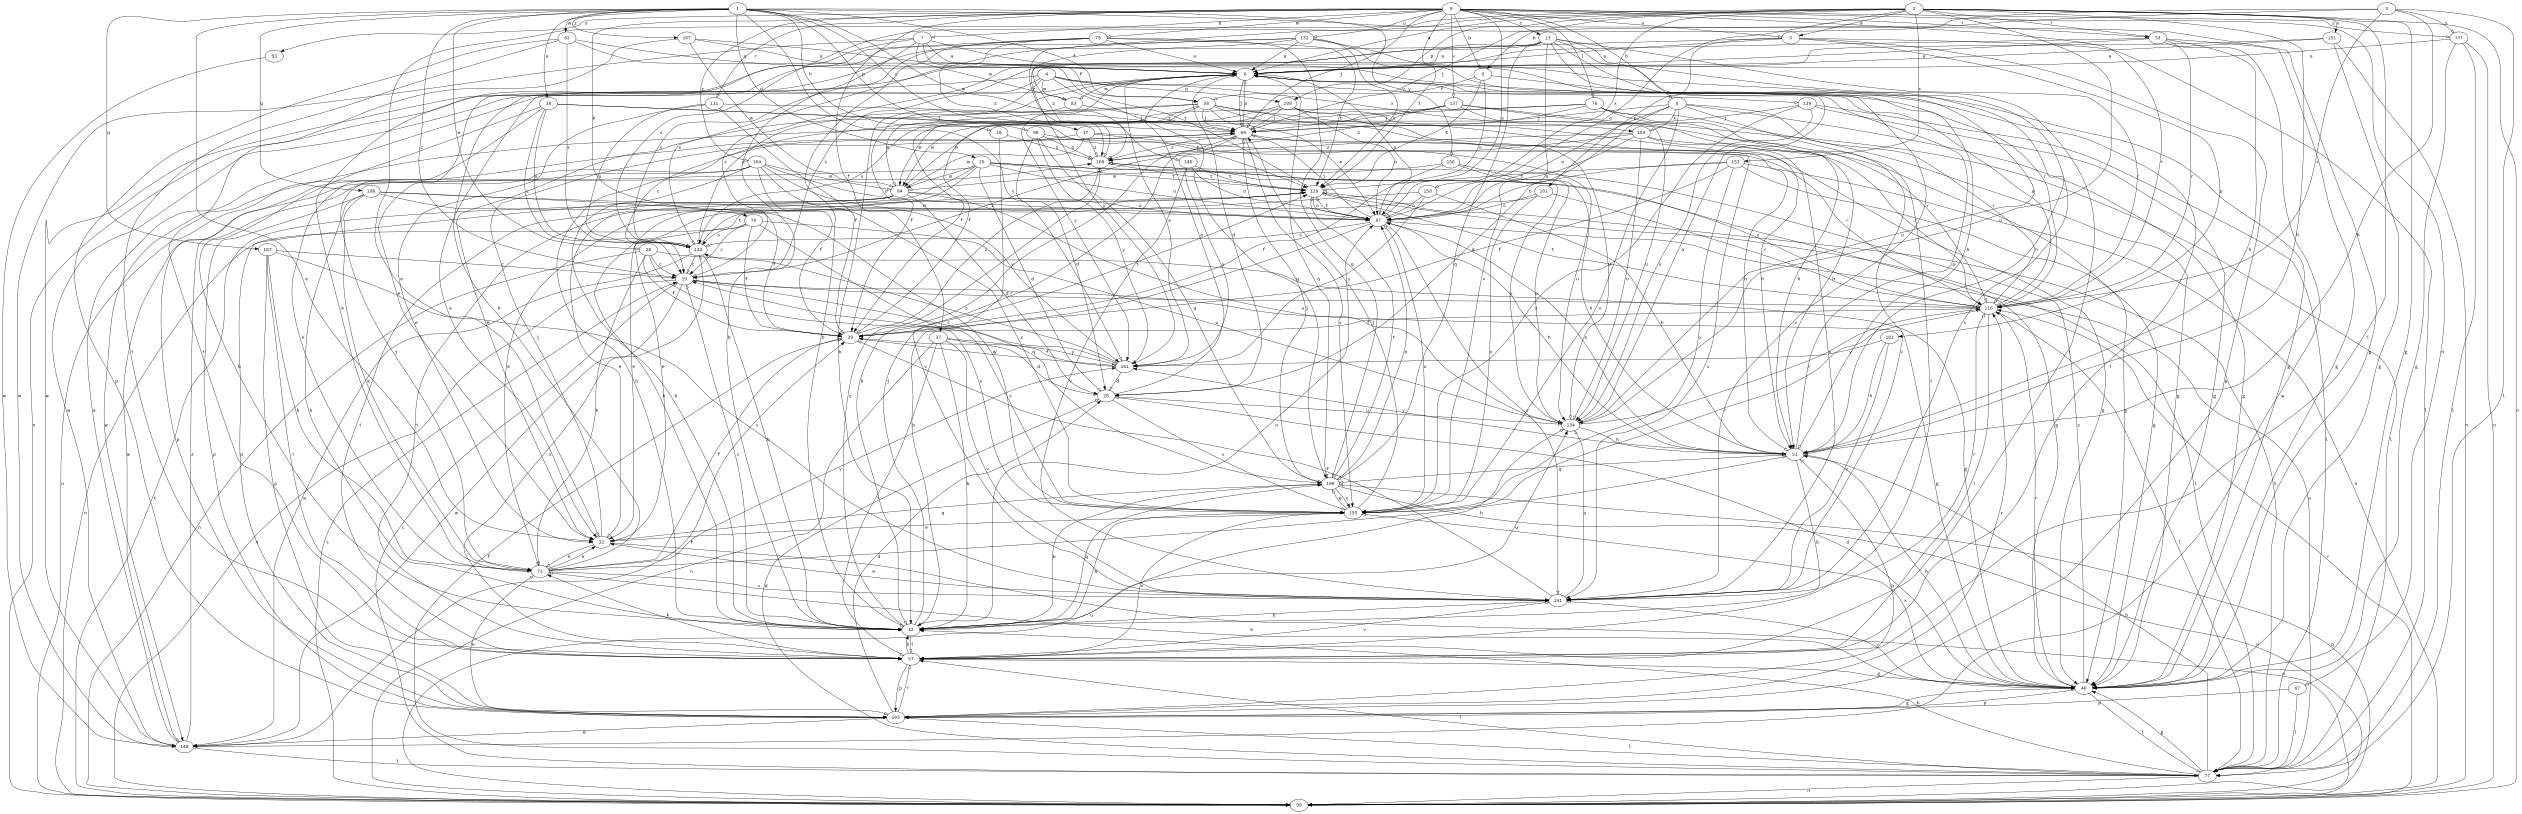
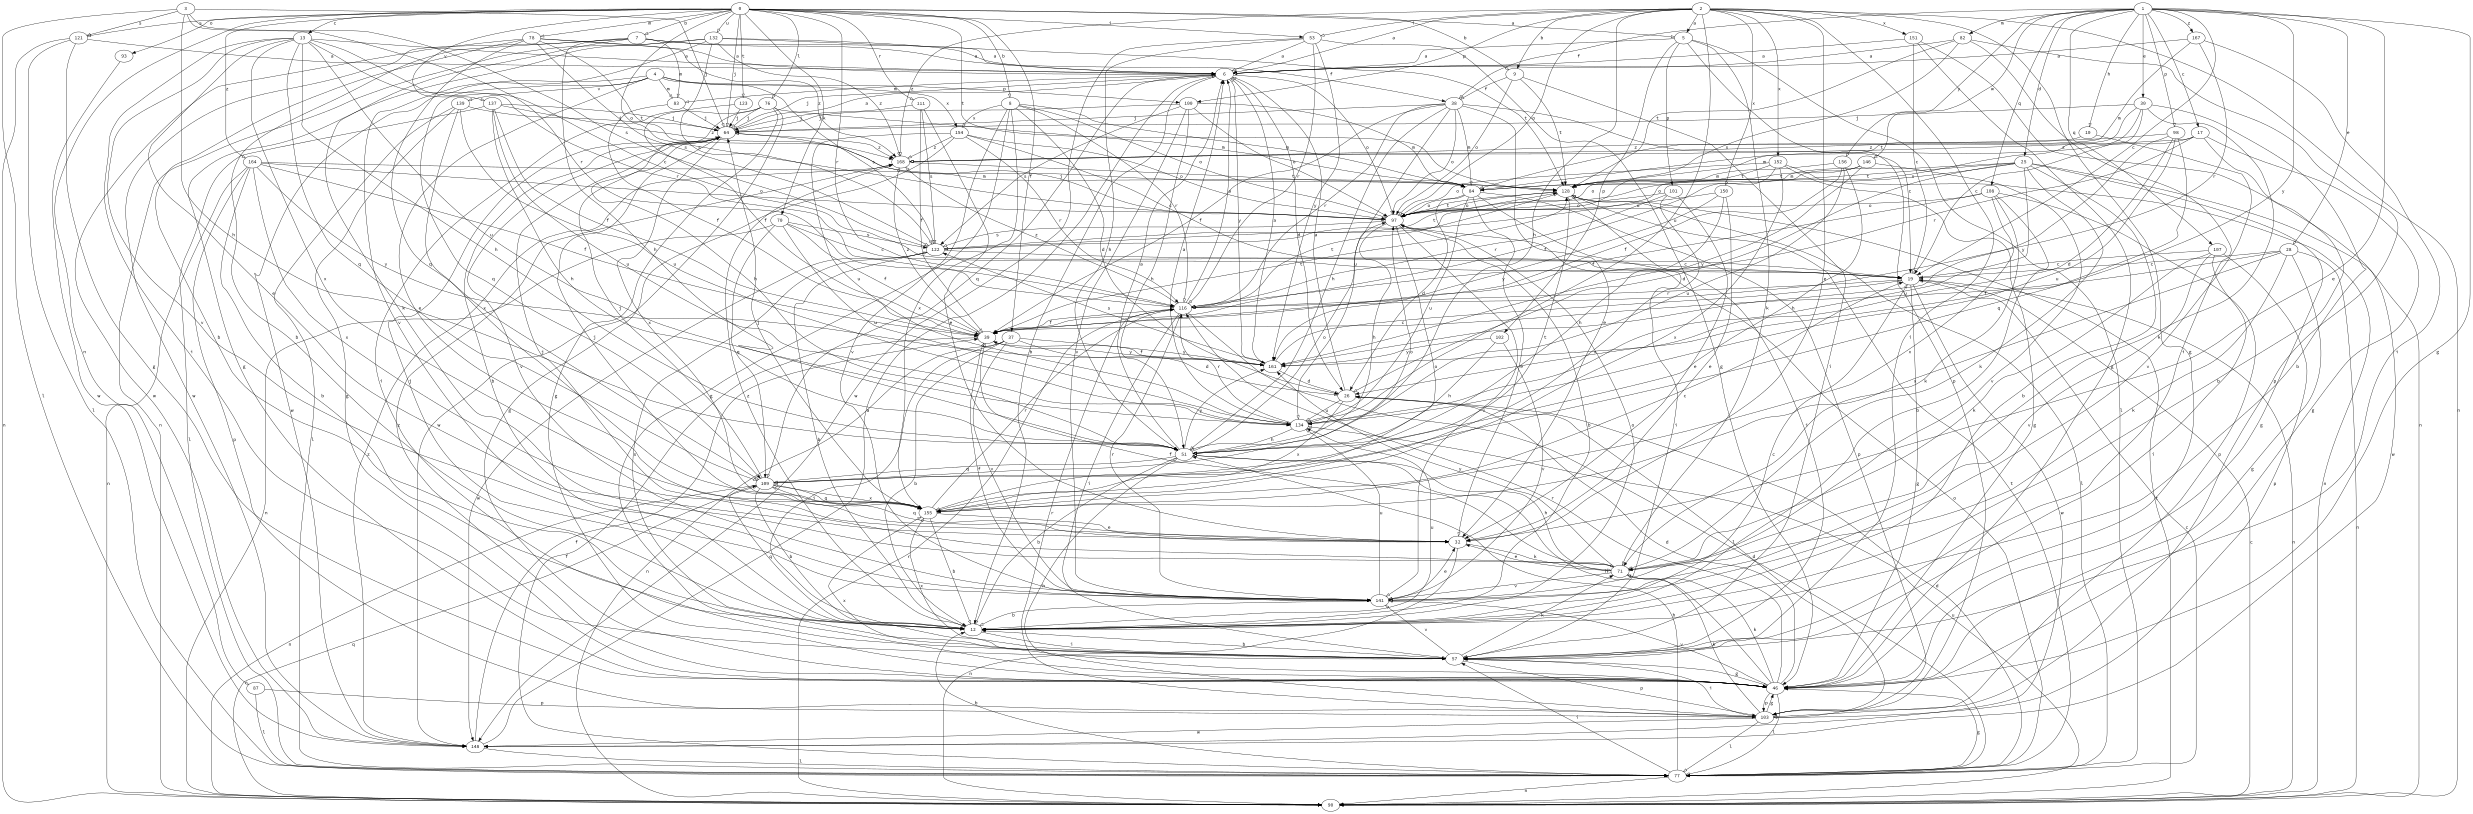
  strict digraph {
    fontname="Source Code Pro"
    node [fontname="Source Code Pro"]
    edge [arrowhead=onormal fontname="Source Code Pro"]
    0
    5
    7
    8
    9
    13
    37
    53
    64
    70
    76
    78
    87
    93
    97
    111
    116
    121
+   123
    128
    132
    137
    164
    6
    77
    71
    101
    102
    103
    38
    51
    83
    148
    12
    46
    154
    26
    84
    141
    155
    57
    19
    32
    134
    109
    161
    90
    168
    122
    39
    1
    17
    25
    28
    30
    n56 [label=10]
    82
    98
    107
    108
    146
    156
    167
    2
    100
    150
    151
    152
    3
    4
    139
    0 -> 5 [label=a]
    0 -> 7 [label=b]
    0 -> 8 [label=b]
    0 -> 9 [label=b]
    0 -> 13 [arrowhead=normal label=c]
    0 -> 37 [arrowhead=normal label=f]
    0 -> 53 [arrowhead=normal label=i]
    0 -> 64 [label=j]
    0 -> 70 [arrowhead=normal label=k]
    0 -> 76 [label=l]
    0 -> 78 [label=m]
    0 -> 87 [label=n]
    0 -> 93 [arrowhead=normal label=o]
    0 -> 97 [label=o]
    0 -> 111 [label=r]
    0 -> 116 [arrowhead=normal label=r]
    0 -> 121 [label=s]
+   0 -> 123 [label=t]
    0 -> 128 [arrowhead=normal label=t]
    0 -> 132 [label=u]
    0 -> 137 [label=v]
    0 -> 164 [label=z]
    5 -> 6 [label=a]
    5 -> 77 [arrowhead=normal label=l]
    5 -> 71 [label=k]
    5 -> 101 [arrowhead=normal label=p]
    5 -> 102 [arrowhead=normal label=p]
    5 -> 103 [arrowhead=normal label=p]
    7 -> 6 [arrowhead=normal label=a]
    7 -> 71 [label=k]
    7 -> 38 [arrowhead=normal label=f]
    7 -> 51 [label=h]
    7 -> 83 [label=m]
    7 -> 148 [label=w]
    7 -> 12 [label=b]
    8 -> 97 [label=o]
    8 -> 116 [label=r]
    8 -> 46 [arrowhead=normal label=g]
    8 -> 154 [label=x]
    8 -> 26 [arrowhead=normal label=d]
    8 -> 84 [arrowhead=normal label=m]
    8 -> 141 [label=v]
    8 -> 155 [arrowhead=normal label=x]
    9 -> 97 [arrowhead=normal label=o]
    9 -> 128 [arrowhead=normal label=t]
    9 -> 38 [label=f]
    9 -> 57 [label=i]
    13 -> 116 [label=r]
    13 -> 6 [label=a]
    13 -> 51 [arrowhead=normal label=h]
    13 -> 141 [label=v]
    13 -> 155 [label=x]
    13 -> 57 [label=i]
    13 -> 19 [label=c]
    13 -> 32 [arrowhead=normal label=e]
    13 -> 134 [arrowhead=normal label=u]
    13 -> 109 [label=q]
    37 -> 12 [arrowhead=normal label=b]
    37 -> 26 [label=d]
    37 -> 141 [arrowhead=normal label=v]
    37 -> 57 [label=i]
    37 -> 161 [label=y]
    37 -> 90 [arrowhead=normal label=n]
    53 -> 116 [label=r]
    53 -> 6 [label=a]
    53 -> 51 [label=h]
    53 -> 148 [arrowhead=normal label=w]
    53 -> 46 [arrowhead=normal label=g]
    53 -> 161 [arrowhead=normal label=y]
    64 -> 6 [label=a]
    64 -> 12 [label=b]
    64 -> 141 [arrowhead=normal label=v]
    64 -> 155 [arrowhead=normal label=x]
    64 -> 168 [arrowhead=normal label=z]
    70 -> 19 [arrowhead=normal label=c]
    70 -> 134 [label=u]
    70 -> 109 [arrowhead=normal label=q]
    70 -> 90 [label=n]
    70 -> 122 [arrowhead=normal label=s]
    70 -> 39 [label=f]
    76 -> 64 [label=j]
    76 -> 51 [arrowhead=normal label=h]
    76 -> 148 [arrowhead=normal label=w]
    76 -> 46 [arrowhead=normal label=g]
    76 -> 84 [arrowhead=normal label=m]
    76 -> 57 [arrowhead=normal label=i]
    78 -> 128 [arrowhead=normal label=t]
    78 -> 6 [arrowhead=normal label=a]
    78 -> 148 [label=w]
    78 -> 12 [label=b]
    78 -> 109 [label=q]
    78 -> 168 [arrowhead=normal label=z]
    78 -> 122 [label=s]
    87 -> 77 [arrowhead=normal label=l]
    87 -> 103 [arrowhead=normal label=p]
    93 -> 148 [arrowhead=normal label=w]
    97 -> 64 [label=j]
    97 -> 128 [label=t]
    97 -> 51 [label=h]
    97 -> 12 [arrowhead=normal label=b]
    97 -> 141 [label=v]
    97 -> 122 [label=s]
    111 -> 64 [arrowhead=normal label=j]
    111 -> 32 [arrowhead=normal label=e]
    111 -> 122 [label=s]
    111 -> 39 [label=f]
    116 -> 128 [label=t]
    116 -> 6 [arrowhead=normal label=a]
    116 -> 77 [label=l]
    116 -> 57 [label=i]
    116 -> 168 [label=z]
    116 -> 39 [arrowhead=normal label=f]
    121 -> 6 [arrowhead=normal label=a]
    121 -> 77 [label=l]
    121 -> 46 [arrowhead=normal label=g]
    121 -> 90 [arrowhead=normal label=n]
+   123 -> 64 [arrowhead=normal label=j]
+   123 -> 39 [arrowhead=normal label=f]
    128 -> 97 [arrowhead=normal label=o]
    128 -> 77 [arrowhead=normal label=l]
    128 -> 57 [arrowhead=normal label=i]
    132 -> 128 [arrowhead=normal label=t]
    132 -> 6 [arrowhead=normal label=a]
    132 -> 46 [label=g]
    132 -> 141 [arrowhead=normal label=v]
    132 -> 90 [arrowhead=normal label=n]
    132 -> 168 [label=z]
    132 -> 122 [label=s]
    137 -> 64 [arrowhead=normal label=j]
    137 -> 77 [label=l]
    137 -> 51 [arrowhead=normal label=h]
    137 -> 134 [arrowhead=normal label=u]
    137 -> 168 [arrowhead=normal label=z]
    137 -> 39 [label=f]
    164 -> 97 [label=o]
    164 -> 103 [label=p]
    164 -> 12 [label=b]
    164 -> 84 [label=m]
    164 -> 155 [label=x]
    164 -> 161 [arrowhead=normal label=y]
    164 -> 90 [label=n]
    164 -> 39 [arrowhead=normal label=f]
    6 -> 64 [label=j]
    6 -> 97 [label=o]
    6 -> 83 [label=m]
    6 -> 12 [arrowhead=normal label=b]
    6 -> 26 [arrowhead=normal label=d]
    6 -> 109 [label=q]
    6 -> 161 [arrowhead=normal label=y]
    77 -> 97 [label=o]
    77 -> 128 [label=t]
    77 -> 51 [arrowhead=normal label=h]
    77 -> 12 [arrowhead=normal label=b]
    77 -> 46 [arrowhead=normal label=g]
    77 -> 26 [label=d]
    77 -> 57 [arrowhead=normal label=i]
    77 -> 19 [label=c]
    77 -> 90 [arrowhead=normal label=n]
    77 -> 39 [label=f]
    71 -> 64 [label=j]
    71 -> 51 [label=h]
    71 -> 141 [label=v]
    71 -> 32 [arrowhead=normal label=e]
    71 -> 161 [arrowhead=normal label=y]
    71 -> 39 [label=f]
    101 -> 97 [label=o]
    101 -> 116 [label=r]
    101 -> 155 [arrowhead=normal label=x]
    101 -> 32 [arrowhead=normal label=e]
    102 -> 51 [label=h]
    102 -> 141 [label=v]
    102 -> 161 [arrowhead=normal label=y]
    103 -> 116 [arrowhead=normal label=r]
    103 -> 77 [label=l]
    103 -> 71 [label=k]
    103 -> 51 [label=h]
    103 -> 148 [label=w]
    103 -> 46 [arrowhead=normal label=g]
    103 -> 26 [arrowhead=normal label=d]
    103 -> 57 [label=i]
    38 -> 64 [arrowhead=normal label=j]
    38 -> 97 [arrowhead=normal label=o]
    38 -> 116 [label=r]
    38 -> 51 [label=h]
    38 -> 84 [label=m]
    38 -> 19 [arrowhead=normal label=c]
    38 -> 32 [arrowhead=normal label=e]
    38 -> 134 [label=u]
    38 -> 39 [arrowhead=normal label=f]
    51 -> 97 [arrowhead=normal label=o]
    51 -> 6 [arrowhead=normal label=a]
    51 -> 12 [label=b]
    51 -> 109 [label=q]
    51 -> 161 [arrowhead=normal label=y]
    83 -> 64 [arrowhead=normal label=j]
    83 -> 39 [arrowhead=normal label=f]
    148 -> 6 [label=a]
    148 -> 77 [label=l]
    148 -> 168 [arrowhead=normal label=z]
    148 -> 39 [arrowhead=normal label=f]
    12 -> 64 [label=j]
    12 -> 97 [arrowhead=normal label=o]
    12 -> 57 [label=i]
    12 -> 19 [label=c]
    12 -> 134 [arrowhead=normal label=u]
    12 -> 109 [arrowhead=normal label=q]
    12 -> 168 [label=z]
    46 -> 116 [arrowhead=normal label=r]
    46 -> 77 [label=l]
    46 -> 71 [label=k]
    46 -> 103 [arrowhead=normal label=p]
    46 -> 51 [label=h]
    46 -> 26 [label=d]
    46 -> 141 [label=v]
    46 -> 155 [label=x]
    46 -> 168 [label=z]
    154 -> 97 [arrowhead=normal label=o]
    154 -> 116 [arrowhead=normal label=r]
    154 -> 46 [arrowhead=normal label=g]
    154 -> 19 [arrowhead=normal label=c]
    154 -> 134 [label=u]
    154 -> 168 [label=z]
    26 -> 6 [label=a]
    26 -> 155 [label=x]
    26 -> 134 [label=u]
    84 -> 97 [arrowhead=normal label=o]
    84 -> 103 [label=p]
    84 -> 26 [arrowhead=normal label=d]
    84 -> 57 [label=i]
    84 -> 32 [label=e]
    84 -> 134 [label=u]
    141 -> 116 [label=r]
    141 -> 12 [label=b]
    141 -> 32 [arrowhead=normal label=e]
    141 -> 134 [label=u]
    141 -> 39 [label=f]
    155 -> 64 [arrowhead=normal label=j]
    155 -> 97 [label=o]
    155 -> 116 [label=r]
    155 -> 12 [label=b]
    155 -> 19 [arrowhead=normal label=c]
    155 -> 32 [label=e]
    155 -> 109 [label=q]
    57 -> 71 [arrowhead=normal label=k]
    57 -> 103 [arrowhead=normal label=p]
    57 -> 12 [arrowhead=normal label=b]
    57 -> 46 [label=g]
    57 -> 141 [label=v]
    57 -> 155 [label=x]
    57 -> 122 [label=s]
    19 -> 116 [label=r]
    19 -> 148 [arrowhead=normal label=w]
    19 -> 46 [label=g]
    19 -> 90 [arrowhead=normal label=n]
    32 -> 64 [arrowhead=normal label=j]
    32 -> 71 [label=k]
    32 -> 109 [label=q]
    32 -> 90 [label=n]
    134 -> 116 [arrowhead=normal label=r]
    134 -> 6 [arrowhead=normal label=a]
    134 -> 51 [label=h]
    109 -> 64 [label=j]
    109 -> 97 [arrowhead=normal label=o]
    109 -> 128 [label=t]
    109 -> 12 [arrowhead=normal label=b]
    109 -> 155 [arrowhead=normal label=x]
    109 -> 90 [label=n]
    161 -> 6 [label=a]
    161 -> 26 [label=d]
    161 -> 19 [label=c]
    161 -> 122 [arrowhead=normal label=s]
    161 -> 39 [arrowhead=normal label=f]
    90 -> 116 [arrowhead=normal label=r]
    90 -> 128 [label=t]
    90 -> 19 [arrowhead=normal label=c]
    90 -> 134 [label=u]
    90 -> 109 [label=q]
    168 -> 128 [arrowhead=normal label=t]
    122 -> 128 [arrowhead=normal label=t]
    122 -> 148 [arrowhead=normal label=w]
    122 -> 12 [label=b]
    122 -> 19 [label=c]
    39 -> 128 [arrowhead=normal label=t]
    39 -> 161 [label=y]
    39 -> 168 [label=z]
    1 -> 38 [label=f]
    1 -> 46 [arrowhead=normal label=g]
    1 -> 19 [arrowhead=normal label=c]
    1 -> 32 [arrowhead=normal label=e]
    1 -> 161 [label=y]
    1 -> 17 [arrowhead=normal label=c]
    1 -> 25 [arrowhead=normal label=d]
    1 -> 28 [label=e]
    1 -> 30 [arrowhead=normal label=e]
    1 -> n56 [label=h]
    1 -> 82 [arrowhead=normal label=m]
    1 -> 98 [label=p]
    1 -> 107 [arrowhead=normal label=q]
    1 -> 108 [arrowhead=normal label=q]
    1 -> 146 [label=w]
    1 -> 156 [label=y]
    1 -> 167 [arrowhead=normal label=z]
    17 -> 116 [label=r]
    17 -> 12 [arrowhead=normal label=b]
    17 -> 46 [arrowhead=normal label=g]
    17 -> 84 [label=m]
    17 -> 168 [label=z]
    25 -> 97 [arrowhead=normal label=o]
    25 -> 128 [label=t]
    25 -> 71 [label=k]
    25 -> 148 [label=w]
    25 -> 12 [label=b]
    25 -> 46 [label=g]
    25 -> 26 [label=d]
    25 -> 84 [arrowhead=normal label=m]
    25 -> 134 [label=u]
    28 -> 71 [label=k]
    28 -> 46 [arrowhead=normal label=g]
    28 -> 155 [arrowhead=normal label=x]
    28 -> 19 [arrowhead=normal label=c]
    28 -> 90 [arrowhead=normal label=n]
    28 -> 39 [label=f]
    30 -> 64 [label=j]
    30 -> 128 [arrowhead=normal label=t]
    30 -> 71 [arrowhead=normal label=k]
    30 -> 12 [arrowhead=normal label=b]
    30 -> 19 [arrowhead=normal label=c]
    30 -> 122 [label=s]
    n56 -> 141 [label=v]
    n56 -> 168 [label=z]
    82 -> 128 [label=t]
    82 -> 6 [label=a]
    82 -> 103 [label=p]
    82 -> 57 [label=i]
    82 -> 122 [label=s]
    98 -> 26 [arrowhead=normal label=d]
    98 -> 134 [arrowhead=normal label=u]
    98 -> 109 [label=q]
    98 -> 161 [label=y]
    98 -> 168 [label=z]
    107 -> 71 [label=k]
    107 -> 103 [label=p]
    107 -> 141 [label=v]
    107 -> 57 [arrowhead=normal label=i]
    107 -> 19 [label=c]
    108 -> 97 [arrowhead=normal label=o]
    108 -> 71 [arrowhead=normal label=k]
    108 -> 103 [arrowhead=normal label=p]
    108 -> 12 [label=b]
    108 -> 155 [label=x]
    108 -> 39 [arrowhead=normal label=f]
    146 -> 97 [arrowhead=normal label=o]
    146 -> 128 [label=t]
    146 -> 141 [label=v]
    146 -> 161 [arrowhead=normal label=y]
    156 -> 51 [label=h]
    156 -> 84 [label=m]
    156 -> 134 [label=u]
    156 -> 39 [label=f]
    167 -> 116 [label=r]
    167 -> 6 [label=a]
    167 -> 84 [label=m]
    167 -> 57 [arrowhead=normal label=i]
    2 -> 5 [arrowhead=normal label=a]
    2 -> 9 [arrowhead=normal label=b]
    2 -> 53 [label=i]
    2 -> 97 [label=o]
    2 -> 6 [arrowhead=normal label=a]
    2 -> 51 [label=h]
    2 -> 46 [arrowhead=normal label=g]
    2 -> 57 [arrowhead=normal label=i]
    2 -> 32 [label=e]
    2 -> 134 [label=u]
    2 -> 90 [label=n]
    2 -> 168 [label=z]
    2 -> 100 [arrowhead=normal label=p]
    2 -> 150 [label=x]
    2 -> 151 [arrowhead=normal label=x]
    2 -> 152 [arrowhead=normal label=x]
    100 -> 64 [label=j]
    100 -> 97 [arrowhead=normal label=o]
    100 -> 51 [arrowhead=normal label=h]
    100 -> 84 [arrowhead=normal label=m]
    100 -> 141 [arrowhead=normal label=v]
    100 -> 122 [arrowhead=normal label=s]
    150 -> 97 [label=o]
    150 -> 51 [label=h]
    150 -> 32 [arrowhead=normal label=e]
    150 -> 161 [arrowhead=normal label=y]
    151 -> 6 [label=a]
    151 -> 46 [arrowhead=normal label=g]
    151 -> 19 [label=c]
    151 -> 90 [label=n]
    152 -> 97 [label=o]
    152 -> 128 [label=t]
    152 -> 46 [arrowhead=normal label=g]
    152 -> 155 [arrowhead=normal label=x]
    152 -> 90 [label=n]
    152 -> 39 [arrowhead=normal label=f]
    3 -> 64 [label=j]
    3 -> 116 [arrowhead=normal label=r]
    3 -> 121 [label=s]
    3 -> 77 [arrowhead=normal label=l]
    3 -> 51 [label=h]
    3 -> 122 [label=s]
    4 -> 83 [label=m]
    4 -> 148 [label=w]
    4 -> 154 [arrowhead=normal label=x]
    4 -> 32 [arrowhead=normal label=e]
    4 -> 109 [arrowhead=normal label=q]
    4 -> 122 [label=s]
    4 -> 100 [arrowhead=normal label=p]
    4 -> 139 [label=v]
    139 -> 64 [label=j]
    139 -> 77 [arrowhead=normal label=l]
    139 -> 46 [arrowhead=normal label=g]
    139 -> 155 [arrowhead=normal label=x]
    139 -> 134 [arrowhead=normal label=u]
  }
